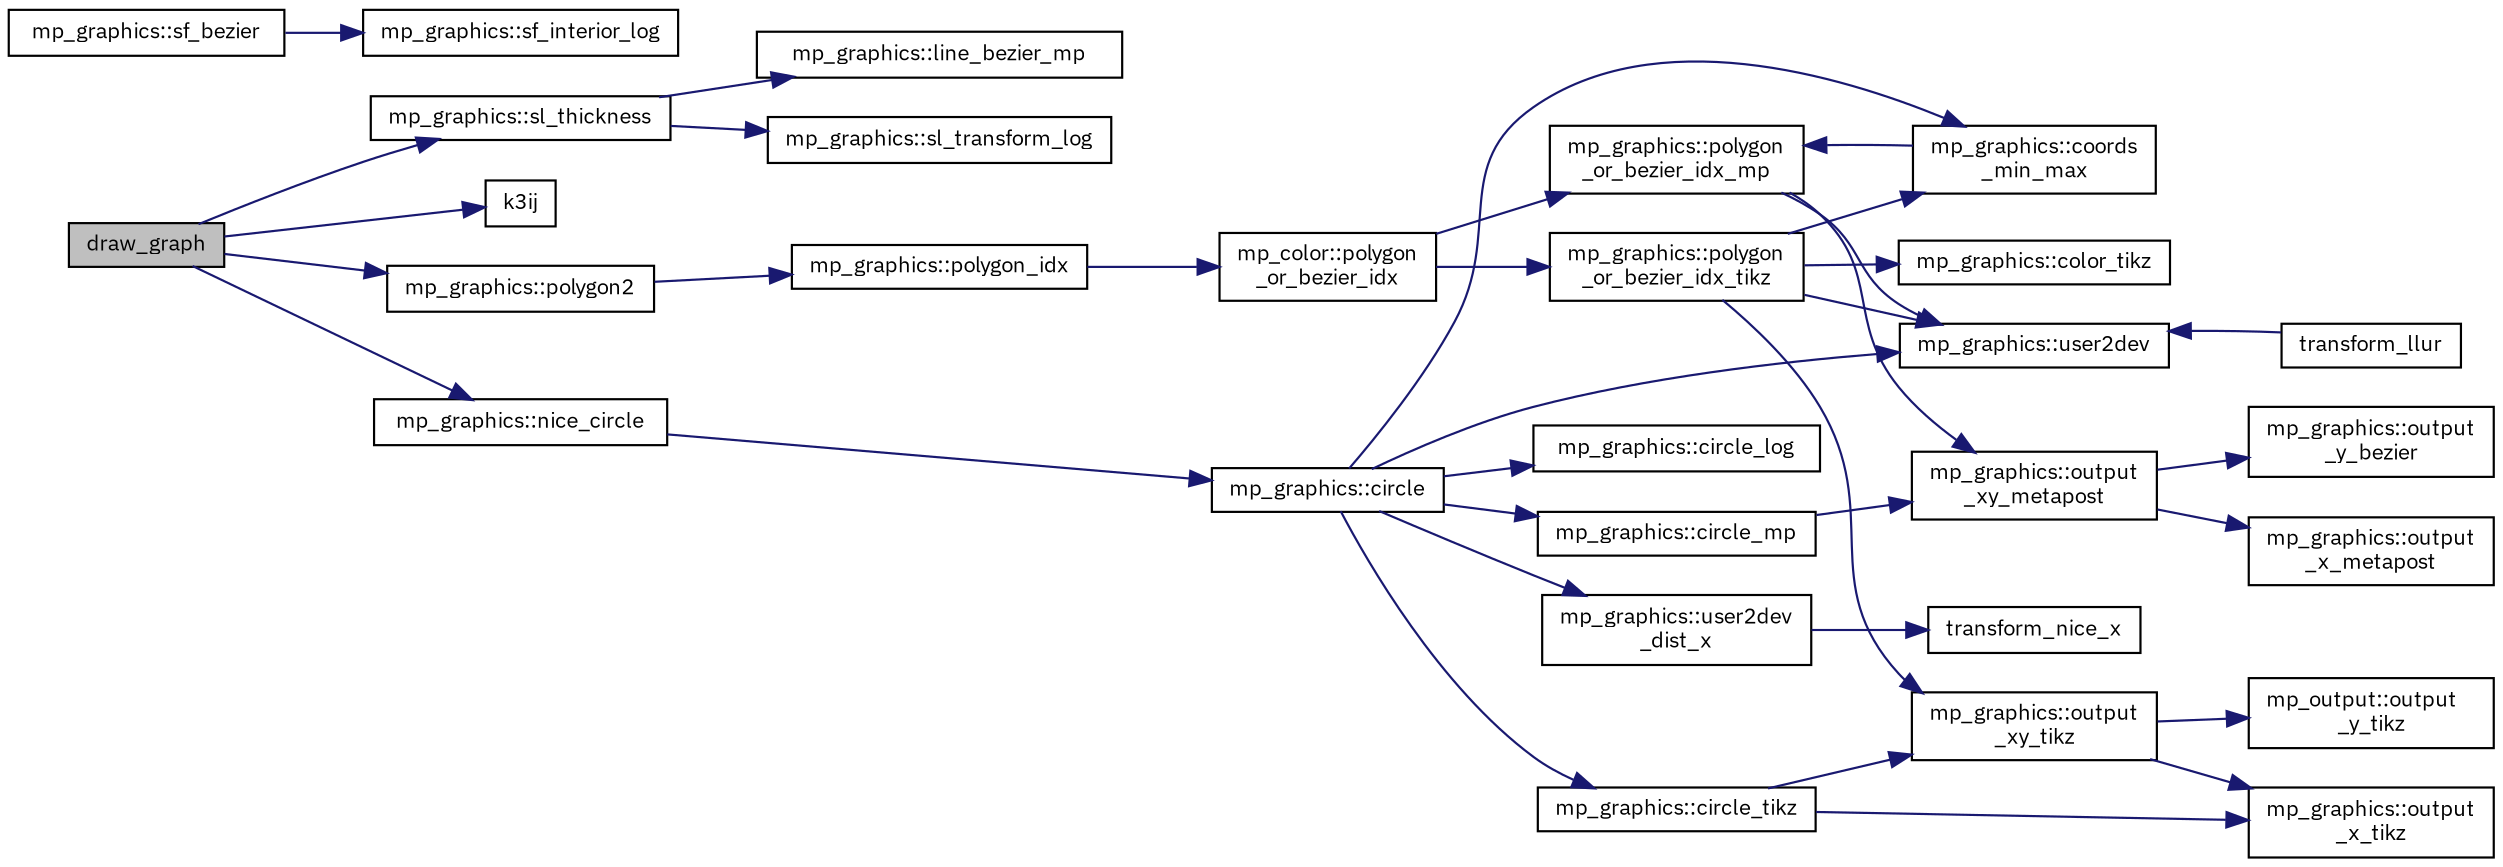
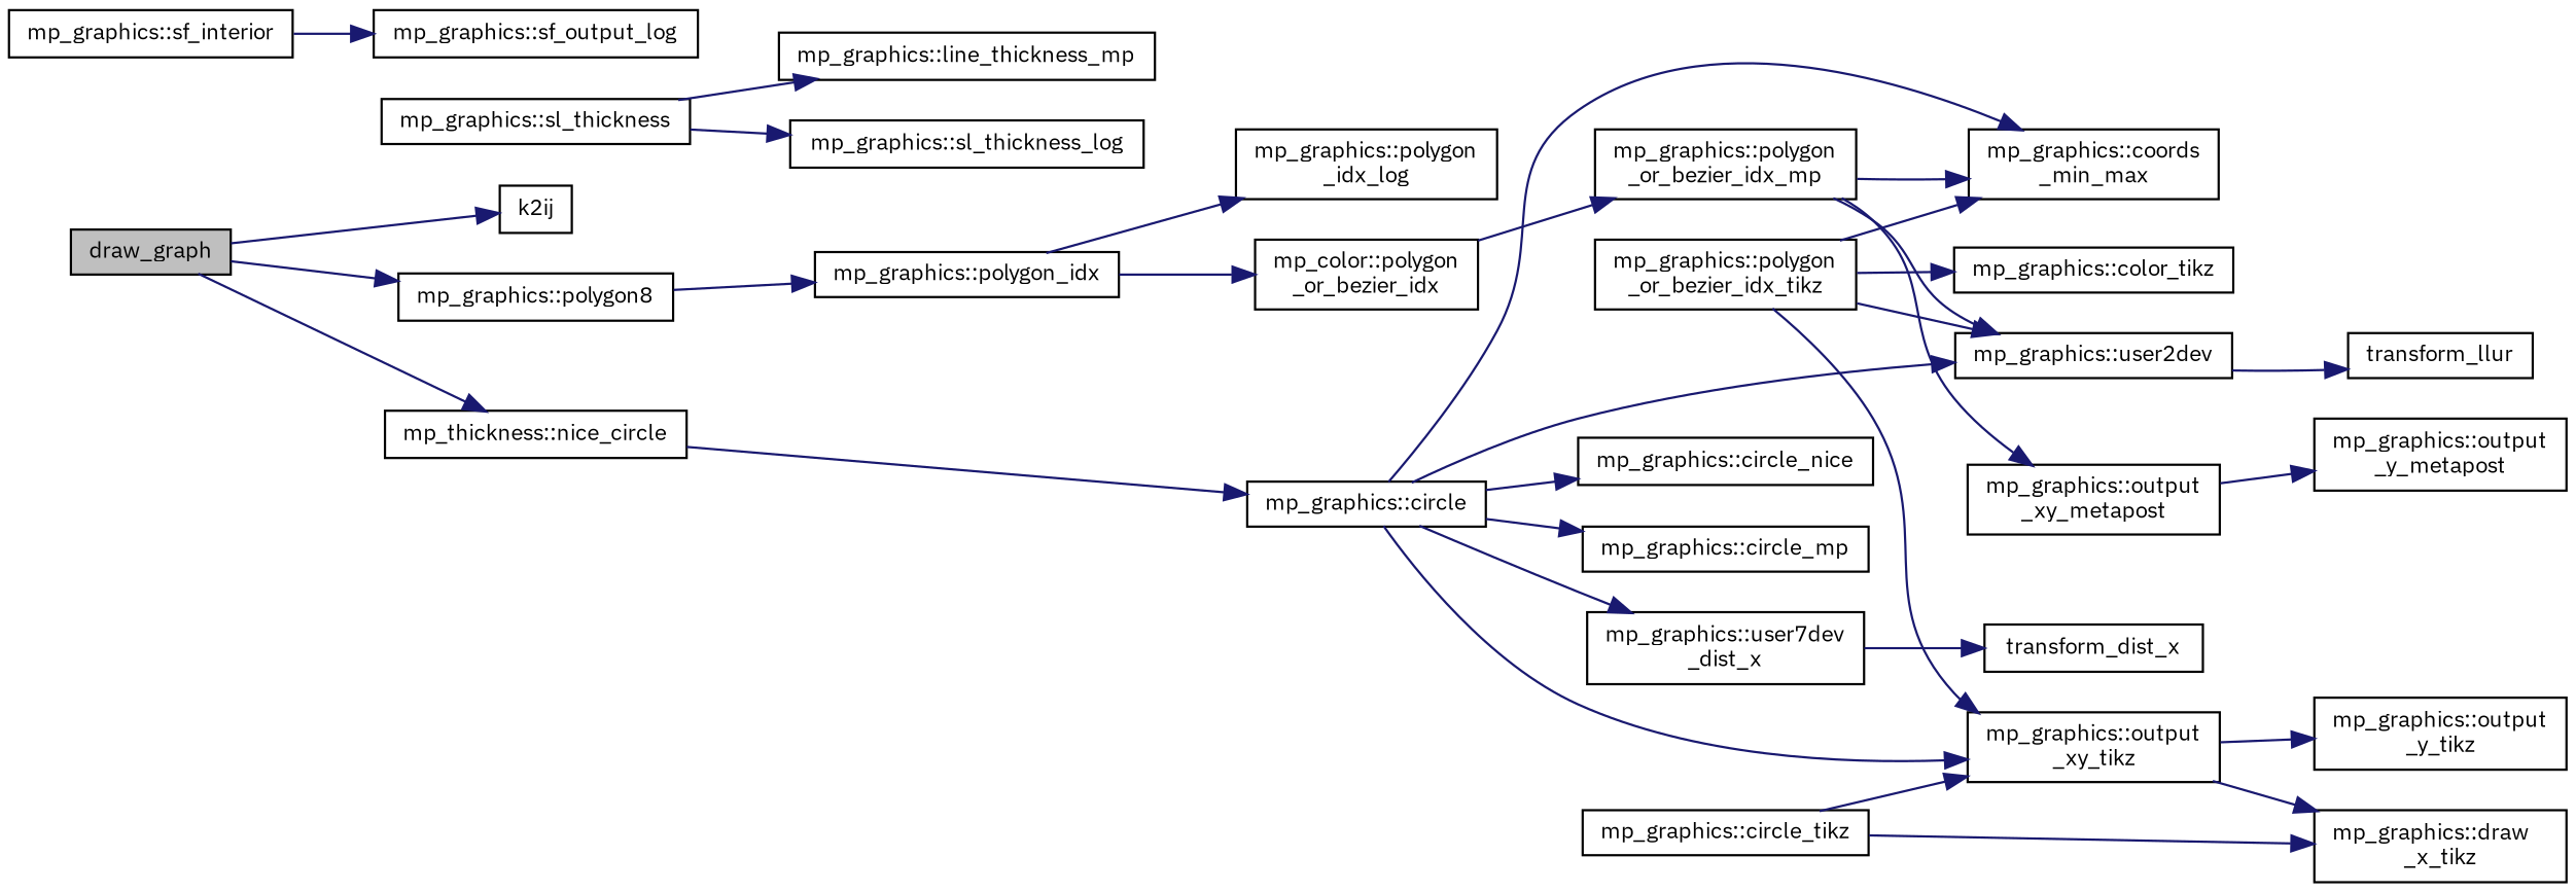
  digraph {
    fontname="IBM Plex Sans"
    rankdir=LR
    node [color=black fillcolor=white fontname="IBM Plex Sans" fontsize=10 shape=record style=filled]
    edge [color=midnightblue fontname="IBM Plex Sans" fontsize=10 labelfontname=Helvetica labelfontsize=10 style=solid]
    n1 [fillcolor=grey75 fontcolor=black height=0.2 label=draw_graph width=0.4]
    n2 [height=0.2 label="mp_graphics::sl_thickness" width=0.4]
-   n3 [height=0.2 label=k3ij width=0.4]
-   n4 [height=0.2 label="mp_graphics::polygon2" width=0.4]
-   n5 [height=0.2 label="mp_graphics::nice_circle" width=0.4]
-   n6 [height=0.2 label="mp_graphics::line_bezier_mp" width=0.4]
-   n7 [height=0.2 label="mp_graphics::sl_transform_log" width=0.4]
+   n3 [height=0.2 label=k2ij width=0.4]
+   n4 [height=0.2 label="mp_graphics::polygon8" width=0.4]
+   n5 [height=0.2 label="mp_thickness::nice_circle" width=0.4]
+   n6 [height=0.2 label="mp_graphics::line_thickness_mp" width=0.4]
+   n7 [height=0.2 label="mp_graphics::sl_thickness_log" width=0.4]
    n8 [height=0.2 label="mp_graphics::polygon_idx" width=0.4]
    n9 [height=0.2 label="mp_graphics::circle" width=0.4]
+   n10 [height=0.2 label="mp_graphics::polygon\l_idx_log" width=0.4]
    n11 [height=0.2 label="mp_color::polygon\l_or_bezier_idx" width=0.4]
    n12 [height=0.2 label="mp_graphics::polygon\l_or_bezier_idx_mp" width=0.4]
    n13 [height=0.2 label="mp_graphics::polygon\l_or_bezier_idx_tikz" width=0.4]
    n14 [height=0.2 label="mp_graphics::coords\l_min_max" width=0.4]
    n15 [height=0.2 label="mp_graphics::user2dev" width=0.4]
    n16 [height=0.2 label="mp_graphics::output\l_xy_metapost" width=0.4]
    n17 [height=0.2 label="mp_graphics::color_tikz" width=0.4]
    n18 [height=0.2 label="mp_graphics::output\l_xy_tikz" width=0.4]
    n19 [height=0.2 label=transform_llur width=0.4]
-   n20 [height=0.2 label="mp_graphics::output\l_x_metapost" width=0.4]
-   n21 [height=0.2 label="mp_graphics::output\l_y_bezier" width=0.4]
-   n22 [height=0.2 label="mp_graphics::output\l_x_tikz" width=0.4]
-   n23 [height=0.2 label="mp_output::output\l_y_tikz" width=0.4]
-   n24 [height=0.2 label="mp_graphics::sf_bezier" width=0.4]
-   n25 [height=0.2 label="mp_graphics::sf_interior_log" width=0.4]
-   n26 [height=0.2 label="mp_graphics::user2dev\l_dist_x" width=0.4]
-   n27 [height=0.2 label="mp_graphics::circle_log" width=0.4]
+   n21 [height=0.2 label="mp_graphics::output\l_y_metapost" width=0.4]
+   n22 [height=0.2 label="mp_graphics::draw\l_x_tikz" width=0.4]
+   n23 [height=0.2 label="mp_graphics::output\l_y_tikz" width=0.4]
+   n24 [height=0.2 label="mp_graphics::sf_interior" width=0.4]
+   n25 [height=0.2 label="mp_graphics::sf_output_log" width=0.4]
+   n26 [height=0.2 label="mp_graphics::user7dev\l_dist_x" width=0.4]
+   n27 [height=0.2 label="mp_graphics::circle_nice" width=0.4]
    n28 [height=0.2 label="mp_graphics::circle_mp" width=0.4]
    n29 [height=0.2 label="mp_graphics::circle_tikz" width=0.4]
-   n30 [height=0.2 label=transform_nice_x width=0.4]
-   n1 -> n2
+   n30 [height=0.2 label=transform_dist_x width=0.4]
    n1 -> n3
    n1 -> n4
    n1 -> n5
    n2 -> n6
    n2 -> n7
    n4 -> n8
    n5 -> n9
+   n8 -> n10
    n8 -> n11
    n9 -> n14
    n9 -> n15
    n9 -> n26
    n9 -> n27
    n9 -> n28
-   n9 -> n29
+   n9 -> n18
    n11 -> n12
-   n11 -> n13
-   n14 -> n12
+   n12 -> n14
    n12 -> n15
    n12 -> n16
    n13 -> n14
    n13 -> n15
    n13 -> n17
    n13 -> n18
-   n19 -> n15
-   n16 -> n20
+   n15 -> n19
    n16 -> n21
    n18 -> n22
    n18 -> n23
    n24 -> n25
    n26 -> n30
-   n28 -> n16
    n29 -> n18
    n29 -> n22
  }
